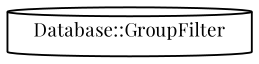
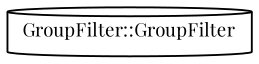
  digraph {
    rankdir=LR
    fontname="Playfair Display"
-   n1 [color=black fillcolor=white fontname="Playfair Display" fontsize=10 height=0.2 label="Database::GroupFilter" shape=cylinder style=filled width=0.4]
+   n1 [color=black fillcolor=white fontname="Playfair Display" fontsize=10 height=0.2 label="GroupFilter::GroupFilter" shape=cylinder style=filled width=0.4]
  }
